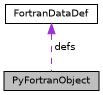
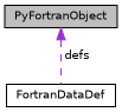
  digraph {
    fontname="DejaVu Sans"
    node [color=black fontname="DejaVu Sans" fontsize=10 shape=record style=filled]
    n1 [fillcolor=grey75 fontcolor=black height=0.2 label=PyFortranObject width=0.4]
    n2 [fillcolor=white height=0.2 label=FortranDataDef width=0.4]
-   n2 -> n1 [color=darkorchid3 dir=back fontname="DejaVu Sans" fontsize=10 label=" defs" labelfontname=Helvetica labelfontsize=10 style=dashed]
+   n1 -> n2 [color=darkorchid3 dir=back fontname="DejaVu Sans" fontsize=10 label=" defs" labelfontname=Helvetica labelfontsize=10 style=dashed]
  }
